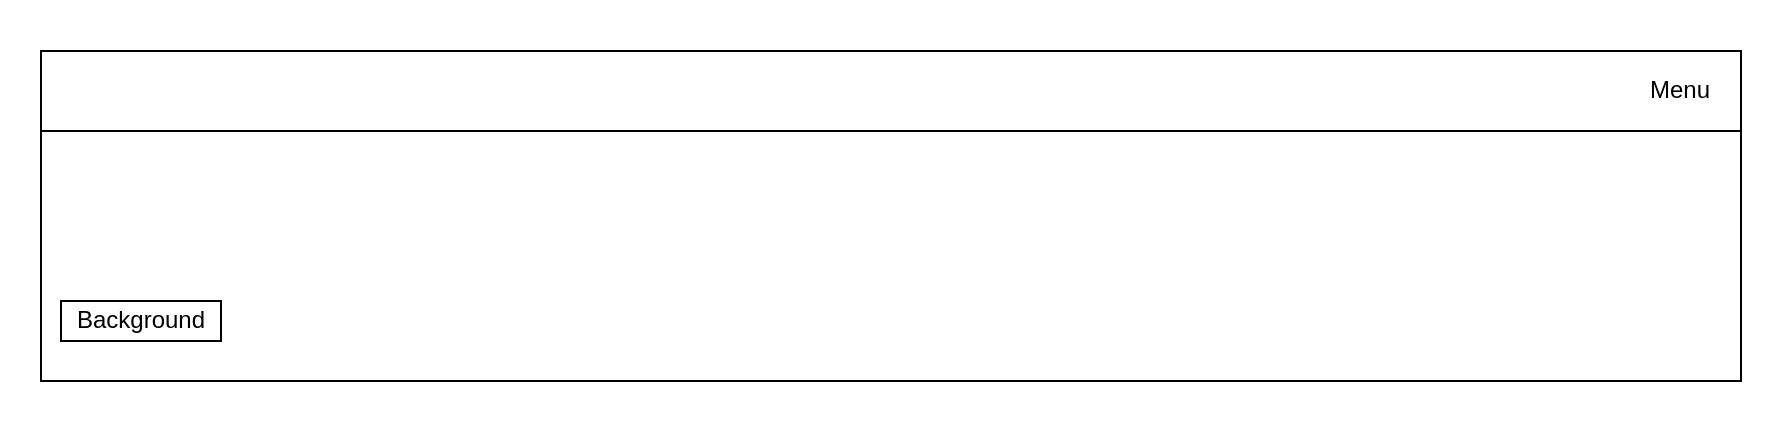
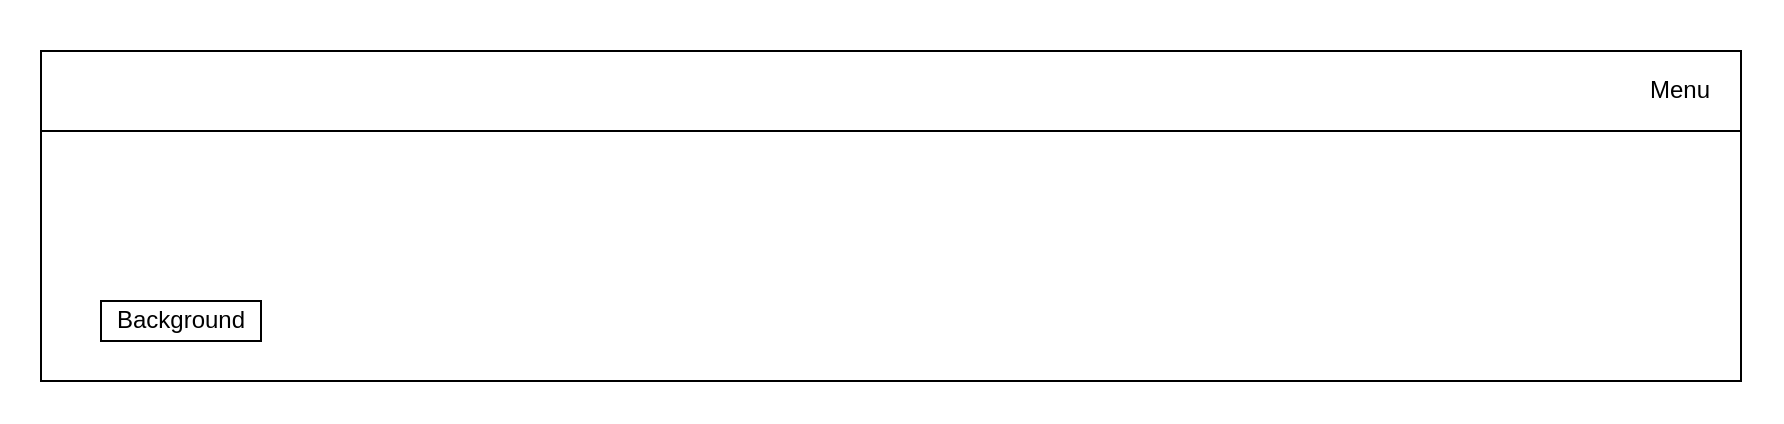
  <mxCell id="0" />
  <mxCell id="1" parent="0" />
  <mxCell id="2" value="" style="rounded=0;whiteSpace=wrap;html=1;" vertex="1" parent="1"><mxGeometry y="25" width="850" height="40" as="geometry" x="20" /></mxCell>
  <mxCell id="3" value="Menu" style="text;html=1;strokeColor=none;fillColor=none;align=center;verticalAlign=middle;whiteSpace=wrap;rounded=0;" vertex="1" parent="1"><mxGeometry x="810" y="30" width="60" height="30" as="geometry" /></mxCell>
  <mxCell id="4" value="" style="shape=image;html=1;verticalAlign=top;verticalLabelPosition=bottom;labelBackgroundColor=#ffffff;imageAspect=0;aspect=fixed;image=https://cdn4.iconfinder.com/data/icons/basic-user-interface-2/512/User_Interface-03-128.png" vertex="1" parent="1"><mxGeometry x="790" width="50" height="50" as="geometry" y="20" /></mxCell>
  <mxCell id="5" value="" style="rounded=0;whiteSpace=wrap;html=1;" vertex="1" parent="1"><mxGeometry y="65" width="850" height="125" as="geometry" x="20" /></mxCell>
- <mxCell id="6" value="Background" style="text;html=1;align=center;verticalAlign=middle;resizable=0;points=[];autosize=1;strokeColor=default;fillColor=none;" vertex="1" parent="1"><mxGeometry x="30" y="150" width="80" height="20" as="geometry" /></mxCell>
+ <mxCell id="6" value="Background" style="text;html=1;align=center;verticalAlign=middle;resizable=0;points=[];autosize=1;strokeColor=default;fillColor=none;" vertex="1" parent="1"><mxGeometry x="50" y="150" width="80" height="20" as="geometry" /></mxCell>
